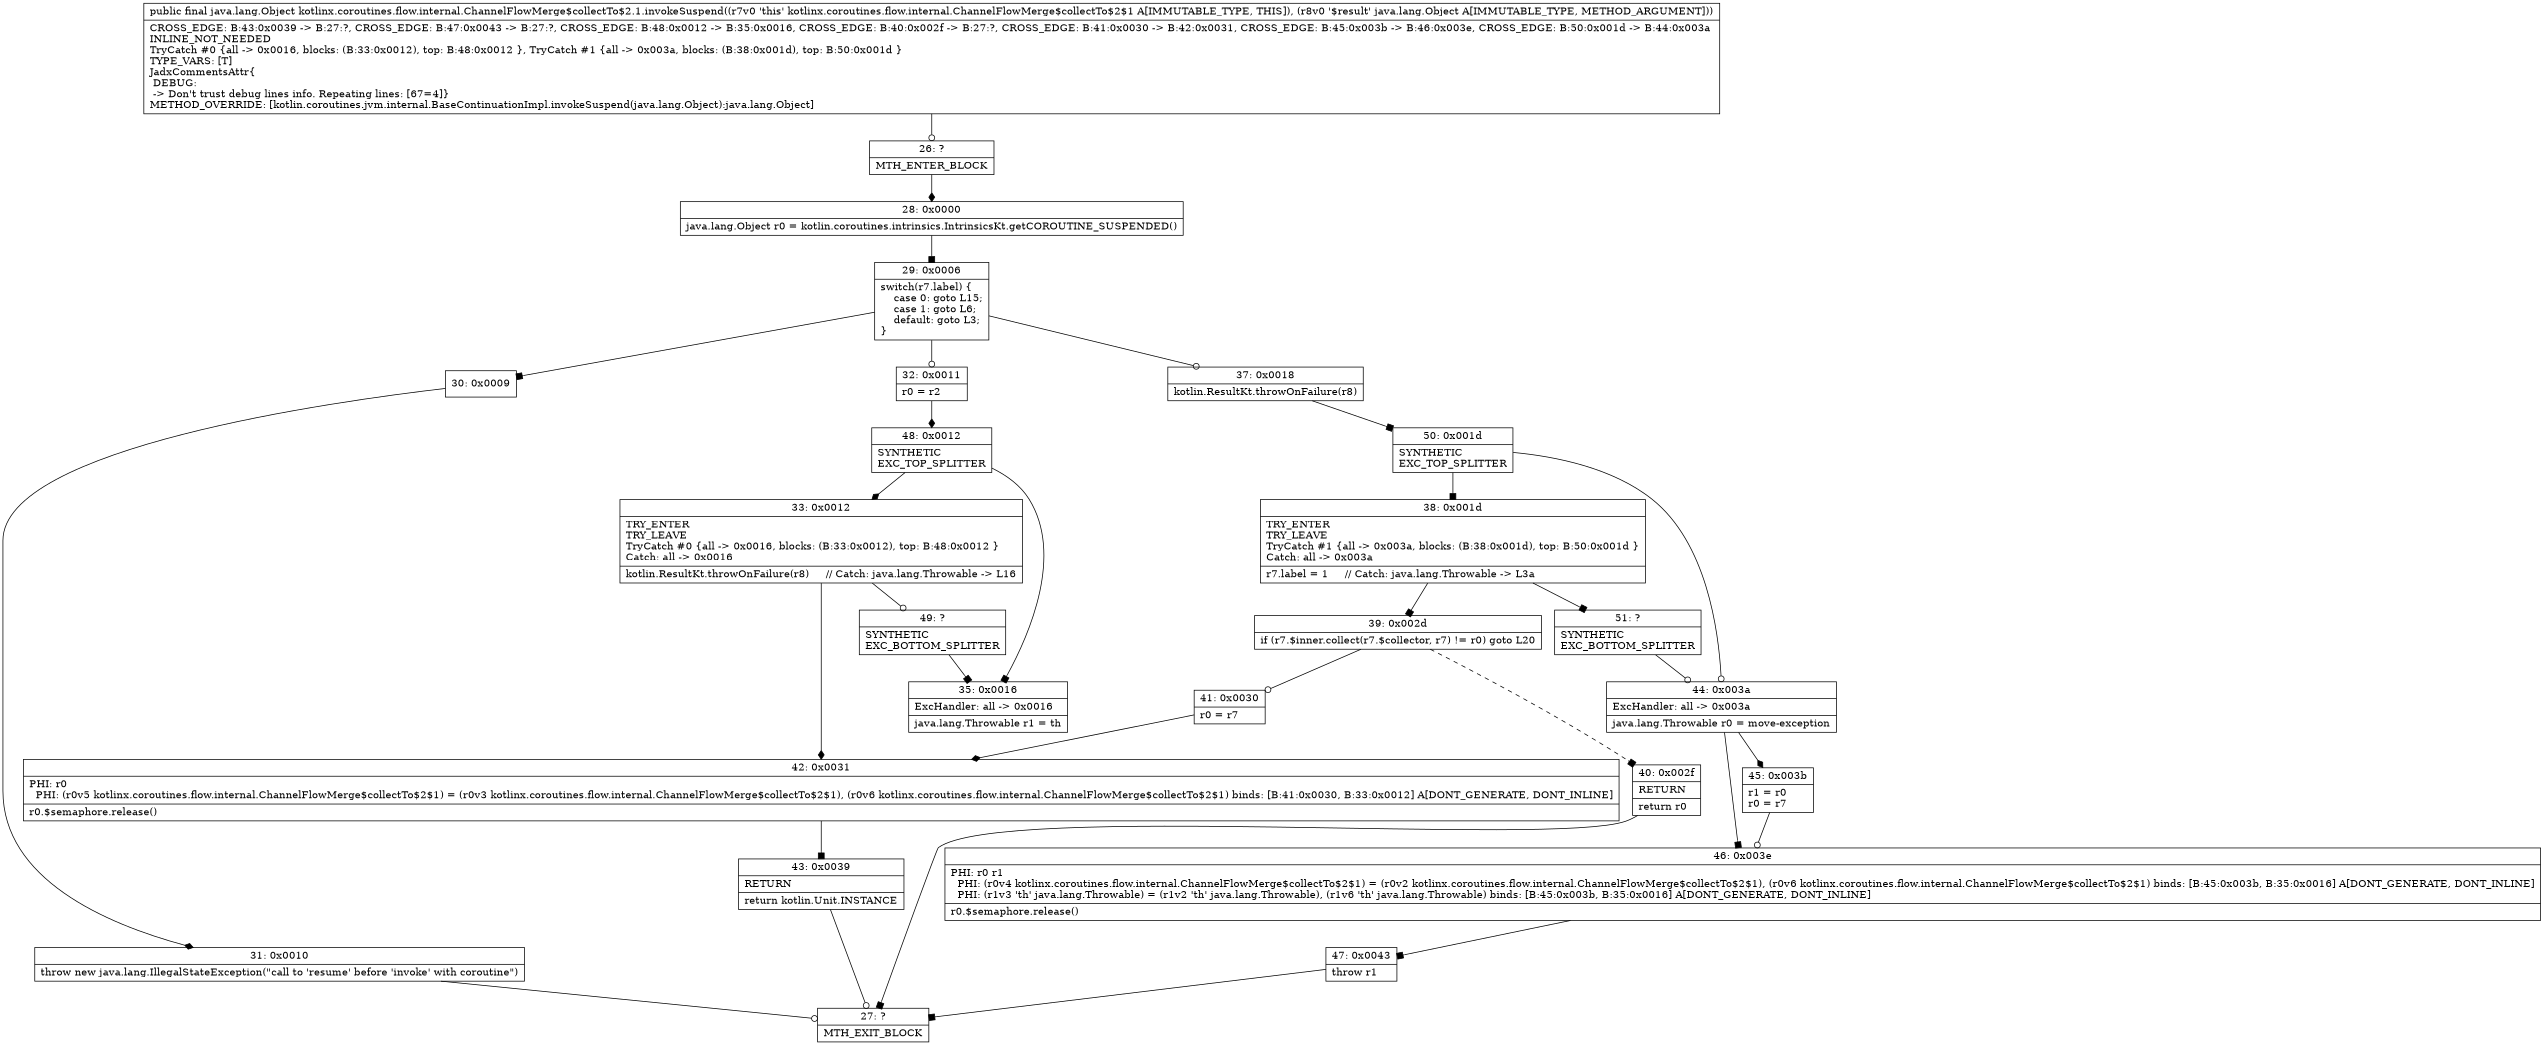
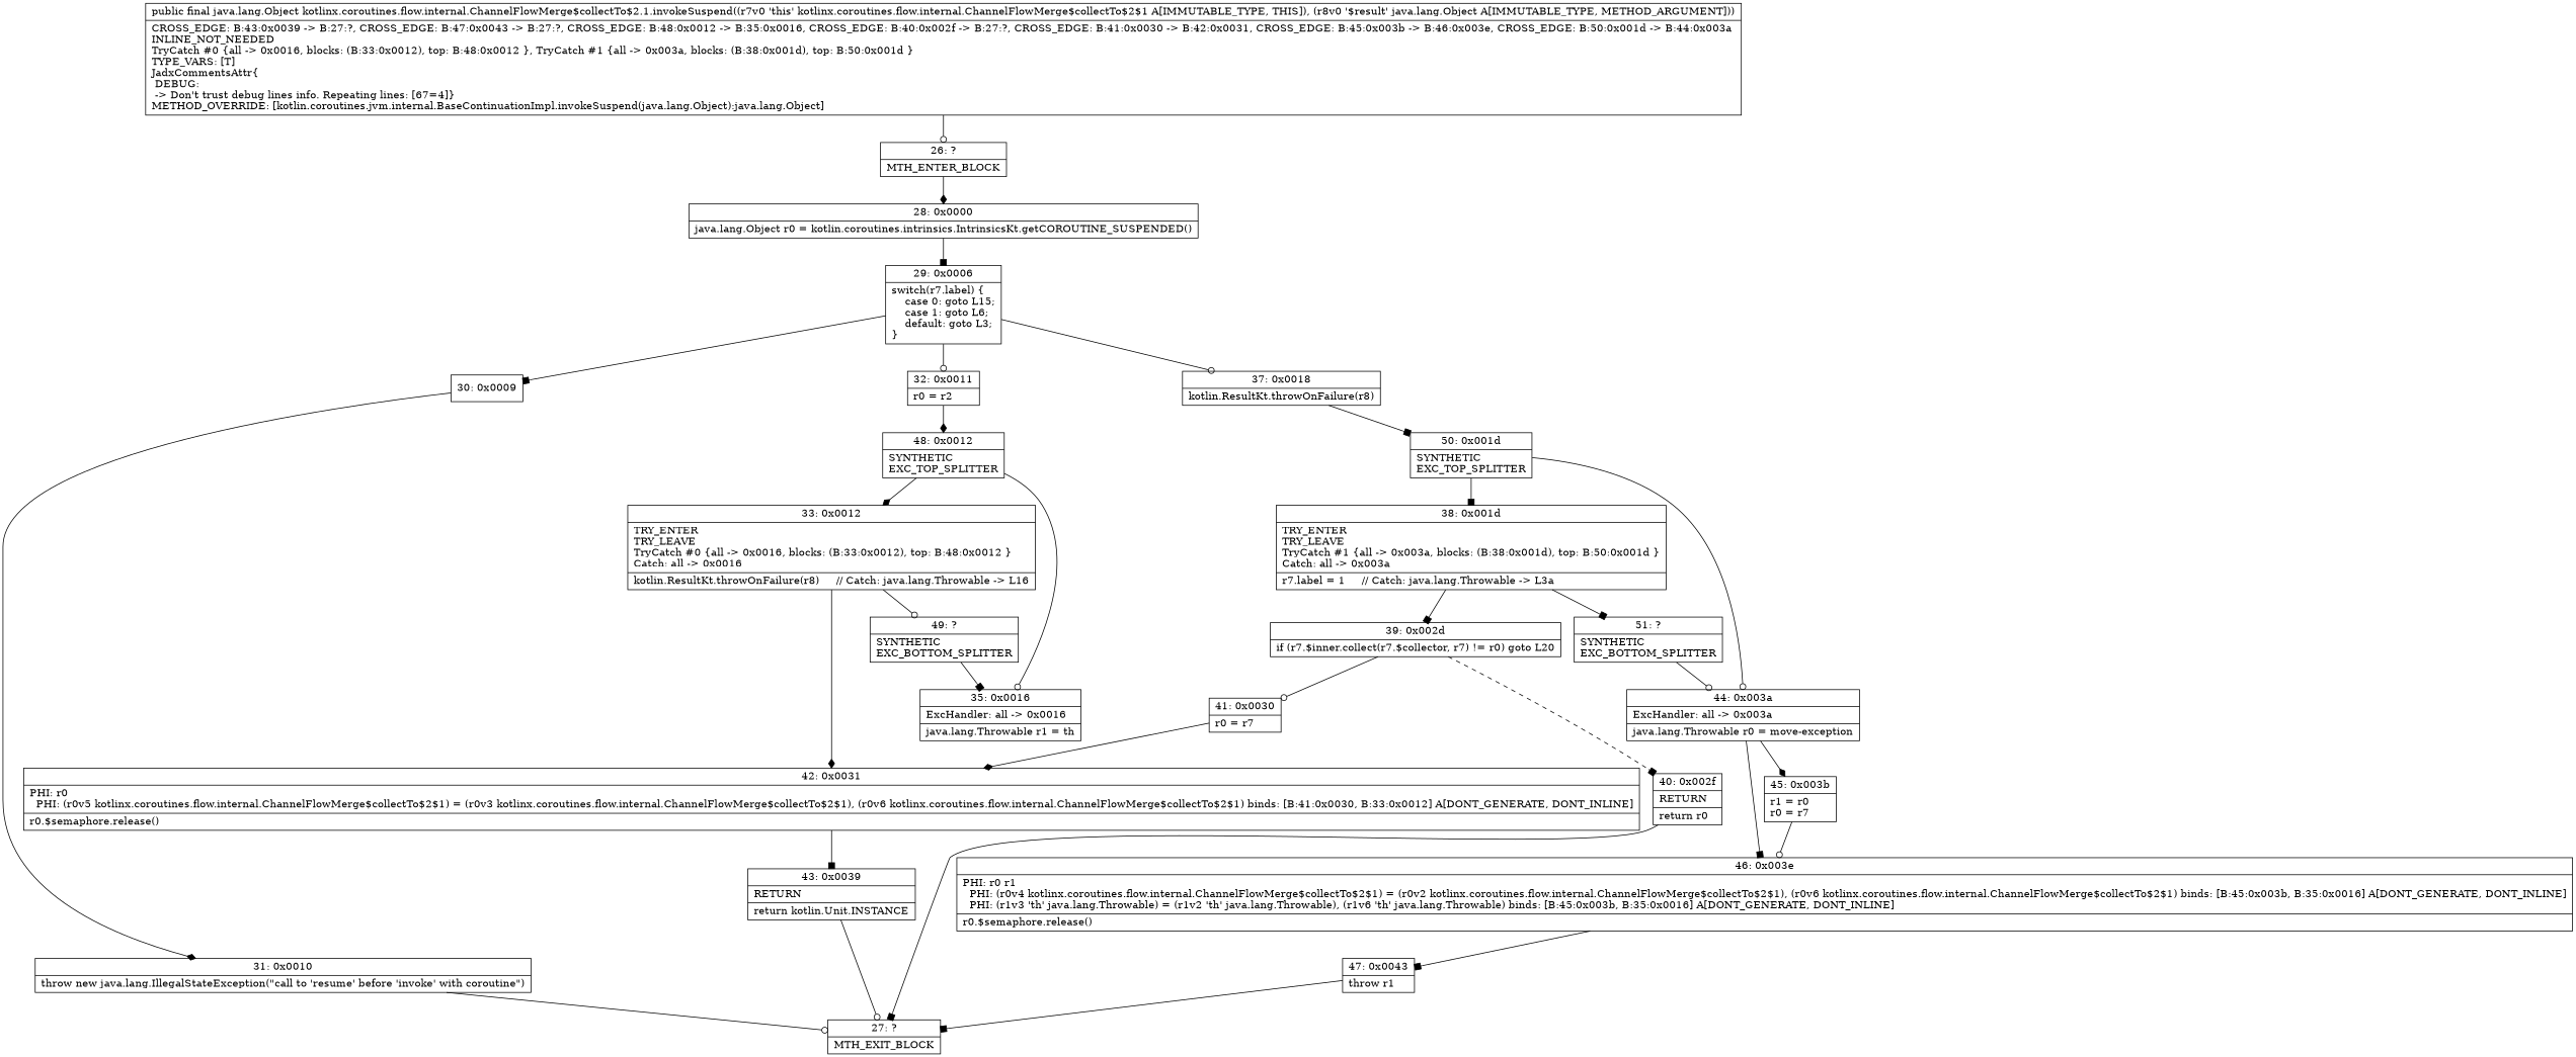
  digraph {
    node [shape=record]
    edge [arrowhead=box]
    n1 [label="{26\:\ ?|MTH_ENTER_BLOCK\l}"]
    n2 [label="{28\:\ 0x0000|java.lang.Object r0 = kotlin.coroutines.intrinsics.IntrinsicsKt.getCOROUTINE_SUSPENDED()\l}"]
    n3 [label="{29\:\ 0x0006|switch(r7.label) \{\l    case 0: goto L15;\l    case 1: goto L6;\l    default: goto L3;\l\}\l}"]
    n4 [label="{30\:\ 0x0009}"]
    n5 [label="{32\:\ 0x0011|r0 = r2\l}"]
    n6 [label="{37\:\ 0x0018|kotlin.ResultKt.throwOnFailure(r8)\l}"]
    n7 [label="{31\:\ 0x0010|throw new java.lang.IllegalStateException(\"call to 'resume' before 'invoke' with coroutine\")\l}"]
    n8 [label="{48\:\ 0x0012|SYNTHETIC\lEXC_TOP_SPLITTER\l}"]
    n9 [label="{50\:\ 0x001d|SYNTHETIC\lEXC_TOP_SPLITTER\l}"]
    n10 [label="{27\:\ ?|MTH_EXIT_BLOCK\l}"]
    n11 [label="{33\:\ 0x0012|TRY_ENTER\lTRY_LEAVE\lTryCatch #0 \{all \-\> 0x0016, blocks: (B:33:0x0012), top: B:48:0x0012 \}\lCatch: all \-\> 0x0016\l|kotlin.ResultKt.throwOnFailure(r8)     \/\/ Catch: java.lang.Throwable \-\> L16\l}"]
    n12 [label="{35\:\ 0x0016|ExcHandler: all \-\> 0x0016\l|java.lang.Throwable r1 = th\l}"]
    n13 [label="{42\:\ 0x0031|PHI: r0 \l  PHI: (r0v5 kotlinx.coroutines.flow.internal.ChannelFlowMerge$collectTo$2$1) = (r0v3 kotlinx.coroutines.flow.internal.ChannelFlowMerge$collectTo$2$1), (r0v6 kotlinx.coroutines.flow.internal.ChannelFlowMerge$collectTo$2$1) binds: [B:41:0x0030, B:33:0x0012] A[DONT_GENERATE, DONT_INLINE]\l|r0.$semaphore.release()\l}"]
    n14 [label="{49\:\ ?|SYNTHETIC\lEXC_BOTTOM_SPLITTER\l}"]
    n15 [label="{43\:\ 0x0039|RETURN\l|return kotlin.Unit.INSTANCE\l}"]
    n16 [label="{46\:\ 0x003e|PHI: r0 r1 \l  PHI: (r0v4 kotlinx.coroutines.flow.internal.ChannelFlowMerge$collectTo$2$1) = (r0v2 kotlinx.coroutines.flow.internal.ChannelFlowMerge$collectTo$2$1), (r0v6 kotlinx.coroutines.flow.internal.ChannelFlowMerge$collectTo$2$1) binds: [B:45:0x003b, B:35:0x0016] A[DONT_GENERATE, DONT_INLINE]\l  PHI: (r1v3 'th' java.lang.Throwable) = (r1v2 'th' java.lang.Throwable), (r1v6 'th' java.lang.Throwable) binds: [B:45:0x003b, B:35:0x0016] A[DONT_GENERATE, DONT_INLINE]\l|r0.$semaphore.release()\l}"]
    n17 [label="{47\:\ 0x0043|throw r1\l}"]
    n18 [label="{38\:\ 0x001d|TRY_ENTER\lTRY_LEAVE\lTryCatch #1 \{all \-\> 0x003a, blocks: (B:38:0x001d), top: B:50:0x001d \}\lCatch: all \-\> 0x003a\l|r7.label = 1     \/\/ Catch: java.lang.Throwable \-\> L3a\l}"]
    n19 [label="{44\:\ 0x003a|ExcHandler: all \-\> 0x003a\l|java.lang.Throwable r0 = move\-exception\l}"]
    n20 [label="{39\:\ 0x002d|if (r7.$inner.collect(r7.$collector, r7) != r0) goto L20\l}"]
    n21 [label="{51\:\ ?|SYNTHETIC\lEXC_BOTTOM_SPLITTER\l}"]
    n22 [label="{45\:\ 0x003b|r1 = r0\lr0 = r7\l}"]
    n23 [label="{40\:\ 0x002f|RETURN\l|return r0\l}"]
    n24 [label="{41\:\ 0x0030|r0 = r7\l}"]
    n25 [label="{public final java.lang.Object kotlinx.coroutines.flow.internal.ChannelFlowMerge$collectTo$2.1.invokeSuspend((r7v0 'this' kotlinx.coroutines.flow.internal.ChannelFlowMerge$collectTo$2$1 A[IMMUTABLE_TYPE, THIS]), (r8v0 '$result' java.lang.Object A[IMMUTABLE_TYPE, METHOD_ARGUMENT]))  | CROSS_EDGE: B:43:0x0039 \-\> B:27:?, CROSS_EDGE: B:47:0x0043 \-\> B:27:?, CROSS_EDGE: B:48:0x0012 \-\> B:35:0x0016, CROSS_EDGE: B:40:0x002f \-\> B:27:?, CROSS_EDGE: B:41:0x0030 \-\> B:42:0x0031, CROSS_EDGE: B:45:0x003b \-\> B:46:0x003e, CROSS_EDGE: B:50:0x001d \-\> B:44:0x003a\lINLINE_NOT_NEEDED\lTryCatch #0 \{all \-\> 0x0016, blocks: (B:33:0x0012), top: B:48:0x0012 \}, TryCatch #1 \{all \-\> 0x003a, blocks: (B:38:0x001d), top: B:50:0x001d \}\lTYPE_VARS: [T]\lJadxCommentsAttr\{\l DEBUG: \l \-\> Don't trust debug lines info. Repeating lines: [67=4]\}\lMETHOD_OVERRIDE: [kotlin.coroutines.jvm.internal.BaseContinuationImpl.invokeSuspend(java.lang.Object):java.lang.Object]\l}"]
    n1 -> n2 [arrowhead=diamond]
    n2 -> n3
    n3 -> n4
    n3 -> n5 [arrowhead=odot]
    n3 -> n6 [arrowhead=odot]
    n4 -> n7 [arrowhead=diamond]
    n5 -> n8 [arrowhead=diamond]
    n6 -> n9
    n7 -> n10 [arrowhead=odot]
    n8 -> n11 [arrowhead=diamond]
-   n8 -> n12
+   n8 -> n12 [arrowhead=odot]
    n9 -> n18
    n9 -> n19 [arrowhead=odot]
    n11 -> n13 [arrowhead=diamond]
    n11 -> n14 [arrowhead=odot]
    n13 -> n15
    n14 -> n12
    n15 -> n10 [arrowhead=odot]
    n16 -> n17
    n17 -> n10
    n18 -> n20
    n18 -> n21
    n19 -> n16
    n19 -> n22 [arrowhead=diamond]
    n20 -> n23 [style=dashed]
    n20 -> n24 [arrowhead=odot]
    n21 -> n19 [arrowhead=odot]
    n22 -> n16 [arrowhead=odot]
    n23 -> n10
    n24 -> n13 [arrowhead=diamond]
    n25 -> n1 [arrowhead=odot]
  }
